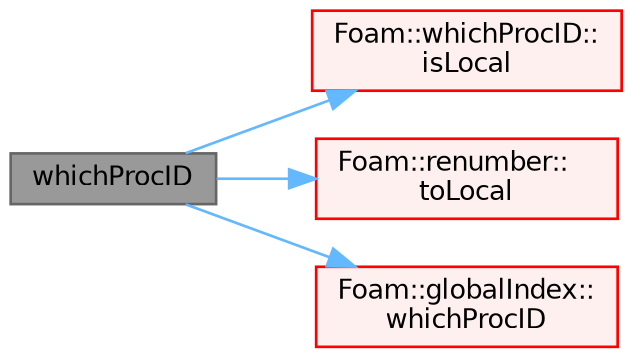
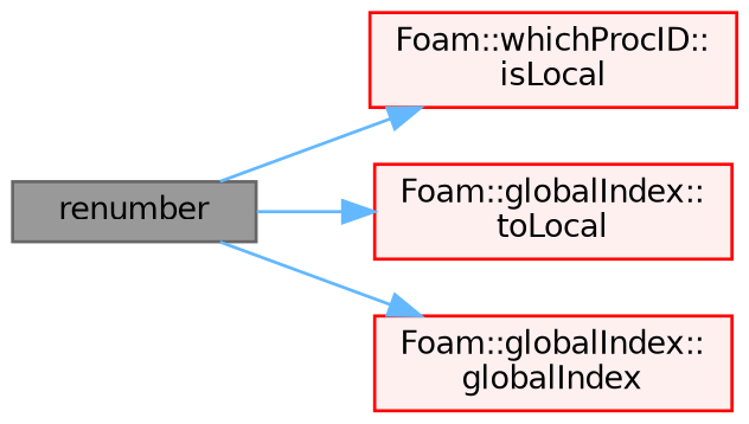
  digraph {
    rankdir=LR
    node [color=red fillcolor="#FFF0F0" fontname=Helvetica fontsize=10 shape=box style=filled]
    edge [color=steelblue1 fontname=Helvetica fontsize=10 labelfontname=Helvetica labelfontsize=10 style=solid]
-   n1 [color=gray40 fillcolor=grey60 fontcolor=black height=0.2 label=whichProcID width=0.4]
+   n1 [color=gray40 fillcolor=grey60 fontcolor=black height=0.2 label=renumber width=0.4]
    n2 [height=0.2 label="Foam::whichProcID::\lisLocal" width=0.4]
-   n3 [height=0.2 label="Foam::renumber::\ltoLocal" width=0.4]
-   n4 [height=0.2 label="Foam::globalIndex::\lwhichProcID" width=0.4]
+   n3 [height=0.2 label="Foam::globalIndex::\ltoLocal" width=0.4]
+   n4 [height=0.2 label="Foam::globalIndex::\lglobalIndex" width=0.4]
    n1 -> n2
    n1 -> n3
    n1 -> n4
  }
